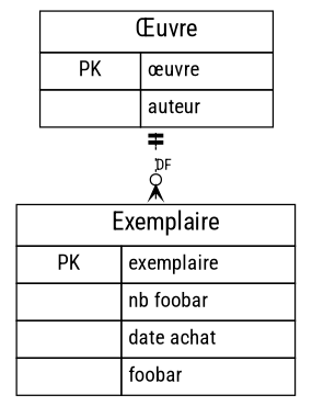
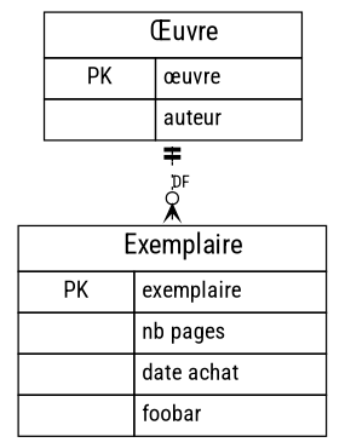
  digraph {
    bgcolor="#FFFFFF"
    nodesep=0.5
    fontname="Roboto Condensed"
    node [fontcolor="#000000" fontname="Roboto Condensed" fontsize=15 shape=none]
    n1 [label=<<table         border="0"         cellborder="1"         cellspacing="0"         bgcolor="#FFFFFF"         color="#000000"         cellpadding="4"     >         <tr>             <td bgcolor="#FFFFFF" colspan="2">                 <font                     color="#000000"                     point-size="18"                 >Œuvre</font>             </td>         </tr>         <tr><td>PK</td><td align="left">œuvre</td></tr>         <tr><td> </td><td align="left">auteur</td></tr>     </table> >]
-   n2 [label=<<table         border="0"         cellborder="1"         cellspacing="0"         bgcolor="#FFFFFF"         color="#000000"         cellpadding="4"     >         <tr>             <td bgcolor="#FFFFFF" colspan="2">                 <font                     color="#000000"                     point-size="18"                 >Exemplaire</font>             </td>         </tr>         <tr><td>PK</td><td align="left">exemplaire</td></tr>         <tr><td> </td><td align="left">nb foobar</td></tr>         <tr><td> </td><td align="left">date achat</td></tr>         <tr><td> </td><td align="left">foobar</td></tr>     </table> >]
+   n2 [label=<<table         border="0"         cellborder="1"         cellspacing="0"         bgcolor="#FFFFFF"         color="#000000"         cellpadding="4"     >         <tr>             <td bgcolor="#FFFFFF" colspan="2">                 <font                     color="#000000"                     point-size="18"                 >Exemplaire</font>             </td>         </tr>         <tr><td>PK</td><td align="left">exemplaire</td></tr>         <tr><td> </td><td align="left">nb pages</td></tr>         <tr><td> </td><td align="left">date achat</td></tr>         <tr><td> </td><td align="left">foobar</td></tr>     </table> >]
    n1 -> n2 [arrowhead=crowodot arrowtail=teetee color="#000000" dir=both fontcolor="#000000" fontname="Roboto Condensed" fontsize=11 label=DF penwidth=1 style=dotted]
  }
